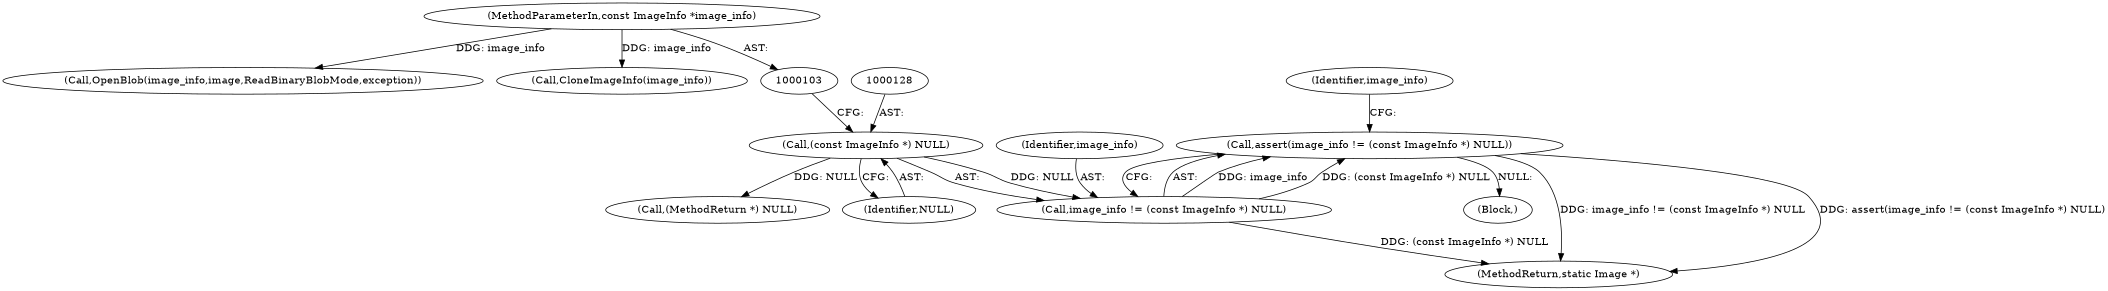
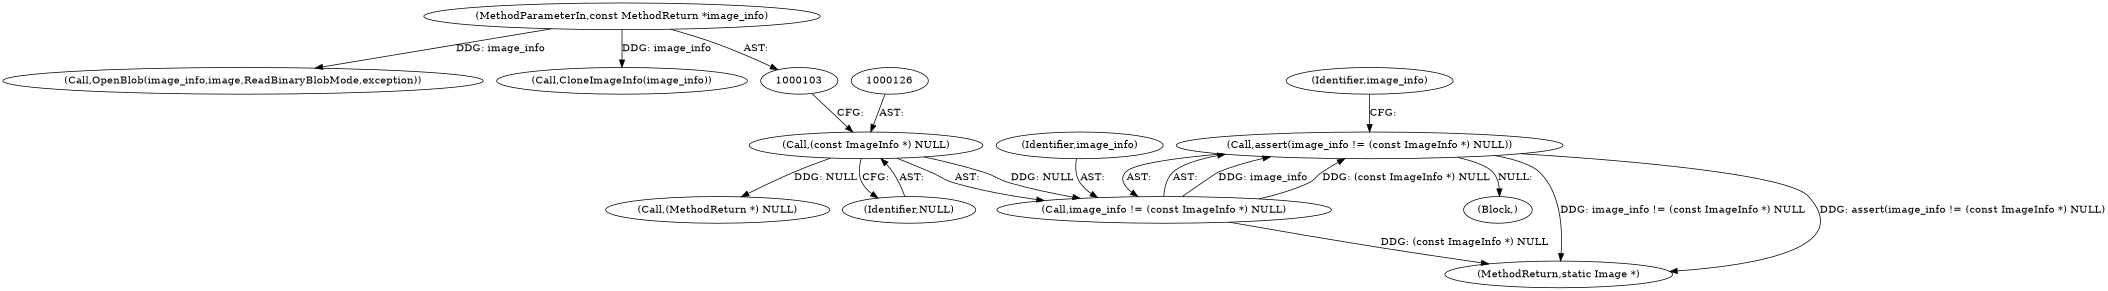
  digraph {
    n1 [label="(Call,assert(image_info != (const ImageInfo *) NULL))"]
    n2 [label="(Call,image_info != (const ImageInfo *) NULL)"]
    n3 [label="(Block,)"]
    n4 [label="(MethodReturn,static Image *)"]
    n5 [label="(Call,(const ImageInfo *) NULL)"]
    n6 [label="(Call,(MethodReturn *) NULL)"]
    n7 [label="(Identifier,NULL)"]
-   n8 [label="(MethodParameterIn,const ImageInfo *image_info)"]
+   n8 [label="(MethodParameterIn,const MethodReturn *image_info)"]
    n9 [label="(Call,OpenBlob(image_info,image,ReadBinaryBlobMode,exception))"]
    n10 [label="(Call,CloneImageInfo(image_info))"]
    1000103
    n12 [label="(Identifier,image_info)"]
    n13 [label="(Identifier,image_info)"]
-   1000126 [label=1000128]
-   n1 -> n2 [label="CFG: "]
+   1000126
+   n1 -> n2 [label="AST: "]
    n1 -> n3 [label="NULL: "]
    n1 -> n4 [label="DDG: image_info != (const ImageInfo *) NULL"]
    n1 -> n4 [label="DDG: assert(image_info != (const ImageInfo *) NULL)"]
    n2 -> n1 [label="AST: "]
    n2 -> n1 [label="DDG: image_info"]
    n2 -> n1 [label="DDG: (const ImageInfo *) NULL"]
    n2 -> n4 [label="DDG: (const ImageInfo *) NULL"]
    n5 -> n2 [label="AST: "]
    n5 -> n2 [label="DDG: NULL"]
    n5 -> n6 [label="DDG: NULL"]
    n5 -> n7 [label="CFG: "]
    n7 -> n5 [label="AST: "]
    n8 -> n9 [label="DDG: image_info"]
    n8 -> n10 [label="DDG: image_info"]
    n8 -> 1000103 [label="AST: "]
    1000103 -> n5 [label="CFG: "]
    n12 -> n1 [label="CFG: "]
    n13 -> n2 [label="AST: "]
    1000126 -> n5 [label="AST: "]
  }
